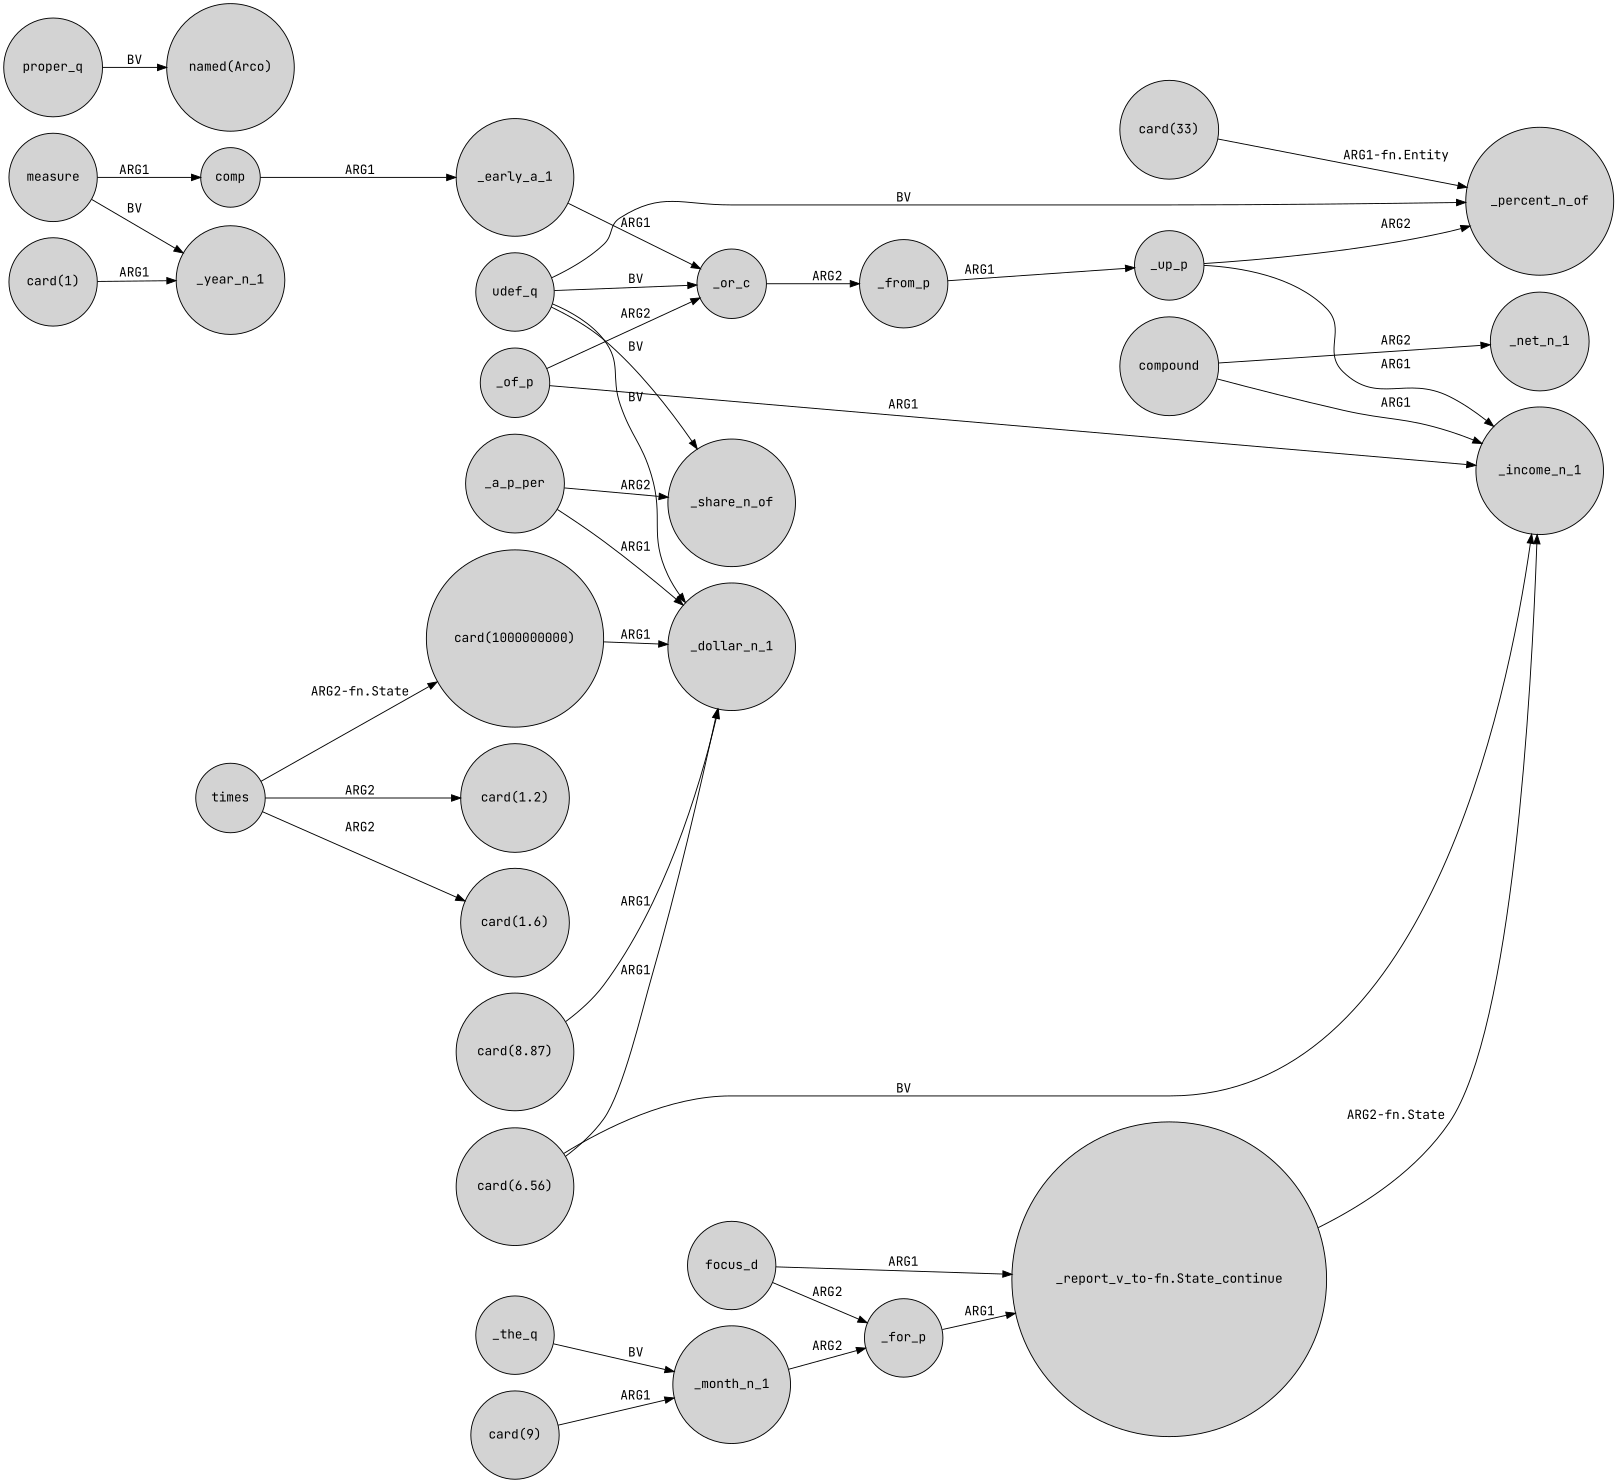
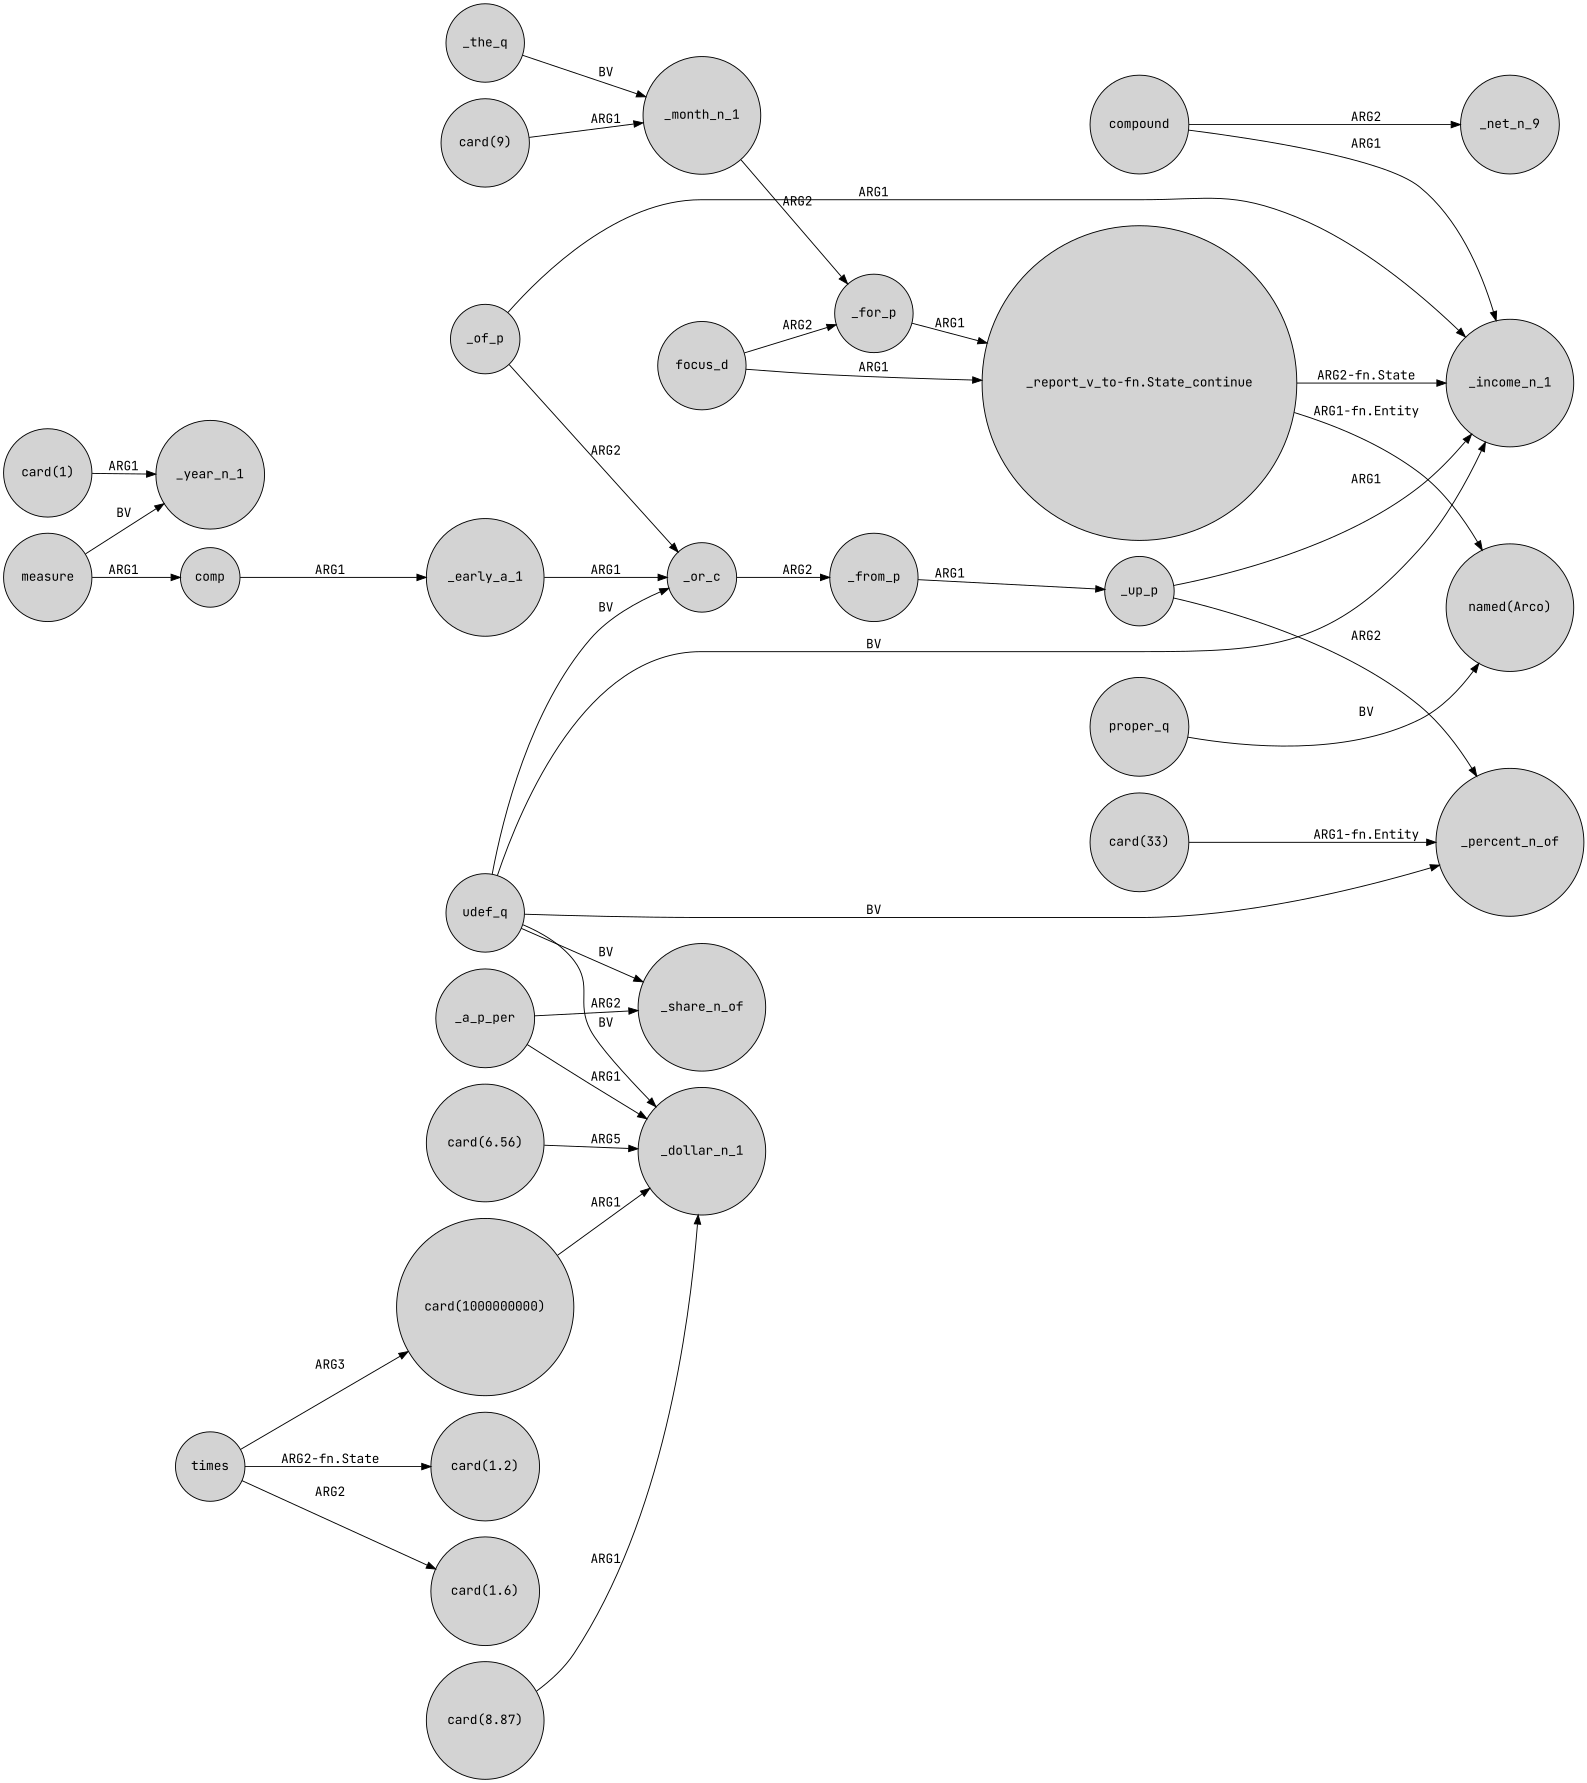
  digraph {
    fontname="JetBrains Mono"
    rankdir=LR
    node [fontname="JetBrains Mono" shape=circle style=filled]
    edge [fontname="JetBrains Mono"]
    _up_p
    _percent_n_of
    _income_n_1
    proper_q
    "named(Arco)"
    "card(8.87)"
    _dollar_n_1
    "card(1000000000)"
    compound
-   _net_n_1
+   _net_n_1 [label=_net_n_9]
    times
    "card(1.6)"
    "card(1.2)"
    "card(1)"
    _year_n_1
    _the_q
    _month_n_1
    _for_p
    udef_q
    _or_c
    _share_n_of
    _from_p
    "card(6.56)"
    _of_p
    comp
    _early_a_1
    "_report_v_to-fn.State_continue"
    measure
    _a_p_per
    focus_d
    "card(33)"
    "card(9)"
    _up_p -> _percent_n_of [label=ARG2]
    _up_p -> _income_n_1 [label=ARG1]
    proper_q -> "named(Arco)" [label=BV]
    "card(8.87)" -> _dollar_n_1 [label=ARG1]
    "card(1000000000)" -> _dollar_n_1 [label=ARG1]
    compound -> _income_n_1 [label=ARG1]
    compound -> _net_n_1 [label=ARG2]
-   times -> "card(1000000000)" [label="ARG2-fn.State"]
+   times -> "card(1000000000)" [label=ARG3]
    times -> "card(1.6)" [label=ARG2]
-   times -> "card(1.2)" [label=ARG2]
+   times -> "card(1.2)" [label="ARG2-fn.State"]
    "card(1)" -> _year_n_1 [label=ARG1]
    _the_q -> _month_n_1 [label=BV]
    _month_n_1 -> _for_p [label=ARG2]
    _for_p -> "_report_v_to-fn.State_continue" [label=ARG1]
    udef_q -> _percent_n_of [label=BV]
-   "card(6.56)" -> _income_n_1 [label=BV]
+   udef_q -> _income_n_1 [label=BV]
    udef_q -> _dollar_n_1 [label=BV]
    udef_q -> _or_c [label=BV]
    udef_q -> _share_n_of [label=BV]
    _or_c -> _from_p [label=ARG2]
    _from_p -> _up_p [label=ARG1]
-   "card(6.56)" -> _dollar_n_1 [label=ARG1]
+   "card(6.56)" -> _dollar_n_1 [label=ARG5]
    _of_p -> _income_n_1 [label=ARG1]
    _of_p -> _or_c [label=ARG2]
    comp -> _early_a_1 [label=ARG1]
    _early_a_1 -> _or_c [label=ARG1]
    "_report_v_to-fn.State_continue" -> _income_n_1 [label="ARG2-fn.State"]
+   "_report_v_to-fn.State_continue" -> "named(Arco)" [label="ARG1-fn.Entity"]
    measure -> _year_n_1 [label=BV]
    measure -> comp [label=ARG1]
    _a_p_per -> _dollar_n_1 [label=ARG1]
    _a_p_per -> _share_n_of [label=ARG2]
    focus_d -> _for_p [label=ARG2]
    focus_d -> "_report_v_to-fn.State_continue" [label=ARG1]
    "card(33)" -> _percent_n_of [label="ARG1-fn.Entity"]
    "card(9)" -> _month_n_1 [label=ARG1]
  }
